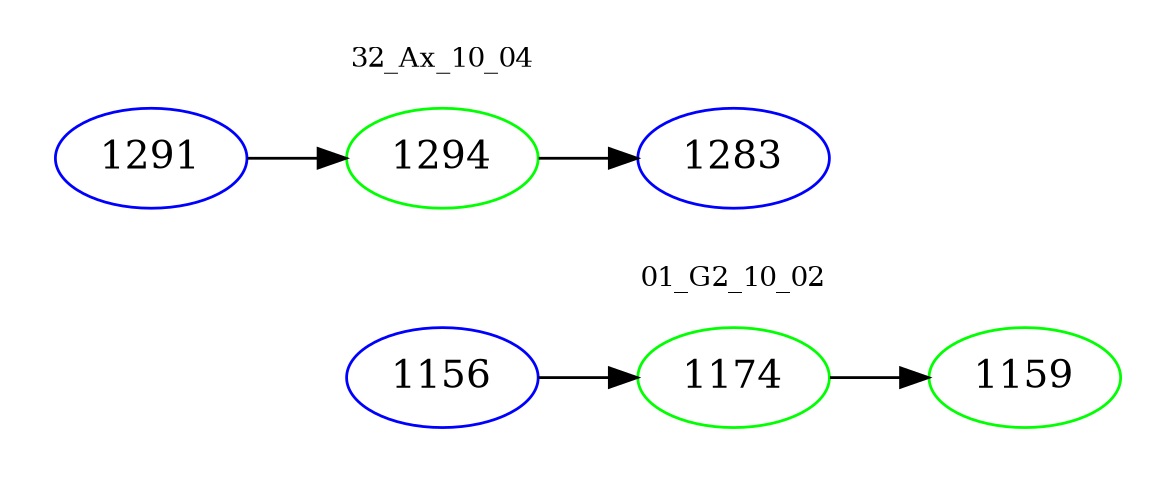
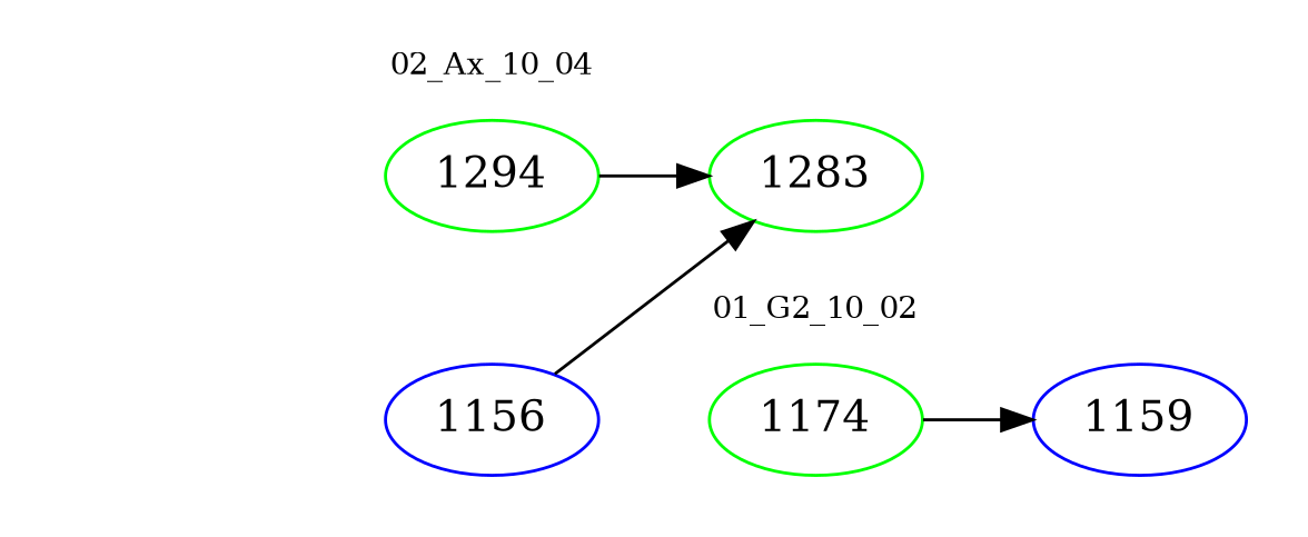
  digraph {
    rankdir=LR
    node [color=green]
    edge [color=black]
-   n1 [color=blue label=1291]
-   n2 [color=blue label=1283]
+   n2 [label=1283]
    n3 [label=1294]
    n4 [color=blue label=1156]
-   n5 [label=1159]
+   n5 [color=blue label=1159]
    n6 [label=1174]
    subgraph cluster_1 {
      color=white
      fontsize=10
-     label="32_Ax_10_04"
-     n1
+     label="02_Ax_10_04"
      n2
      n3
    }
    subgraph cluster_2 {
      color=white
      fontsize=10
      label="01_G2_10_02"
      n4
      n5
      n6
    }
-   n1 -> n3
    n3 -> n2
-   n4 -> n6
+   n4 -> n2
    n6 -> n5
  }
